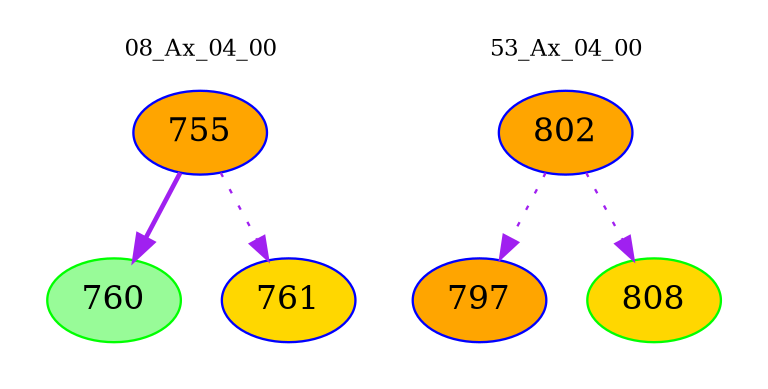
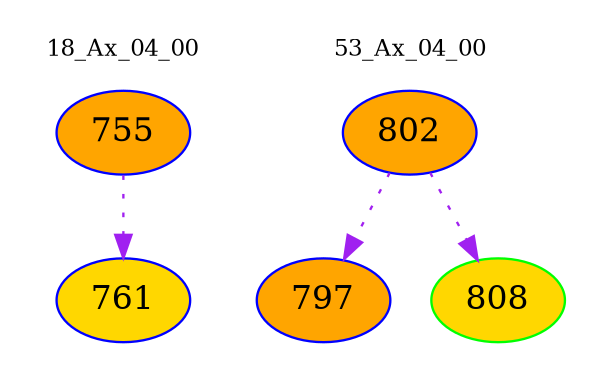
  digraph {
    node [color=blue fillcolor=orange style=filled]
    edge [color=purple style=dotted]
    n1 [label=755]
-   n2 [color=green fillcolor=palegreen label=760]
    n3 [fillcolor=gold label=761]
    n4 [label=802]
    n5 [label=797]
    n6 [color=green fillcolor=gold label=808]
    subgraph cluster_1 {
      color=white
      fontsize=10
-     label="08_Ax_04_00"
+     label="18_Ax_04_00"
      n1
-     n2
      n3
    }
    subgraph cluster_2 {
      color=white
      fontsize=10
      label="53_Ax_04_00"
      n4
      n5
      n6
    }
-   n1 -> n2 [style=bold]
    n1 -> n3
    n4 -> n5
    n4 -> n6
  }
